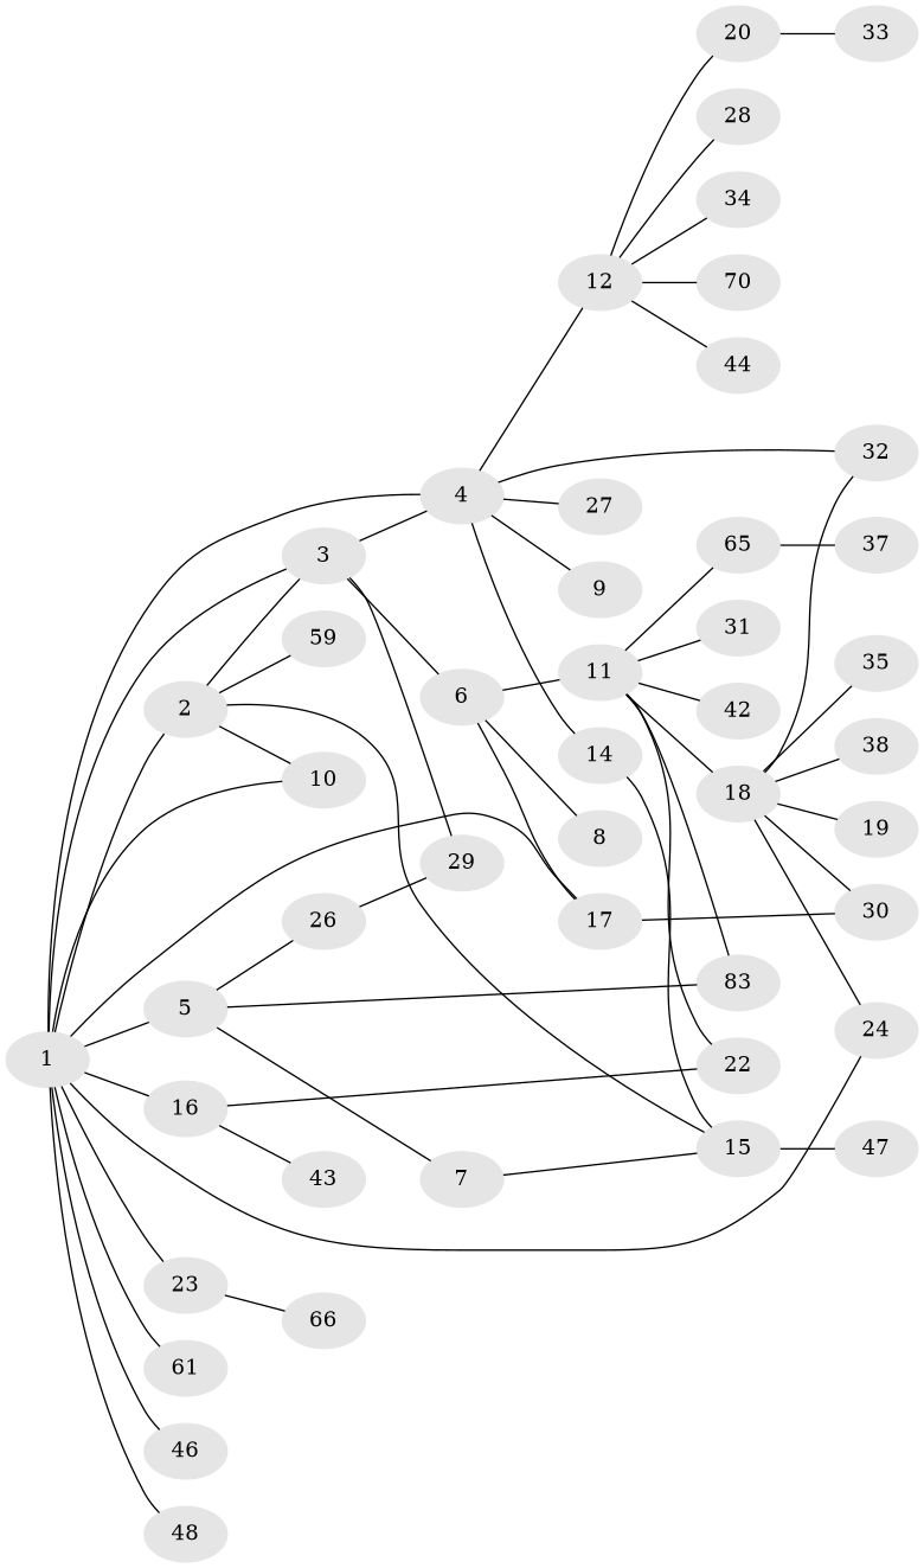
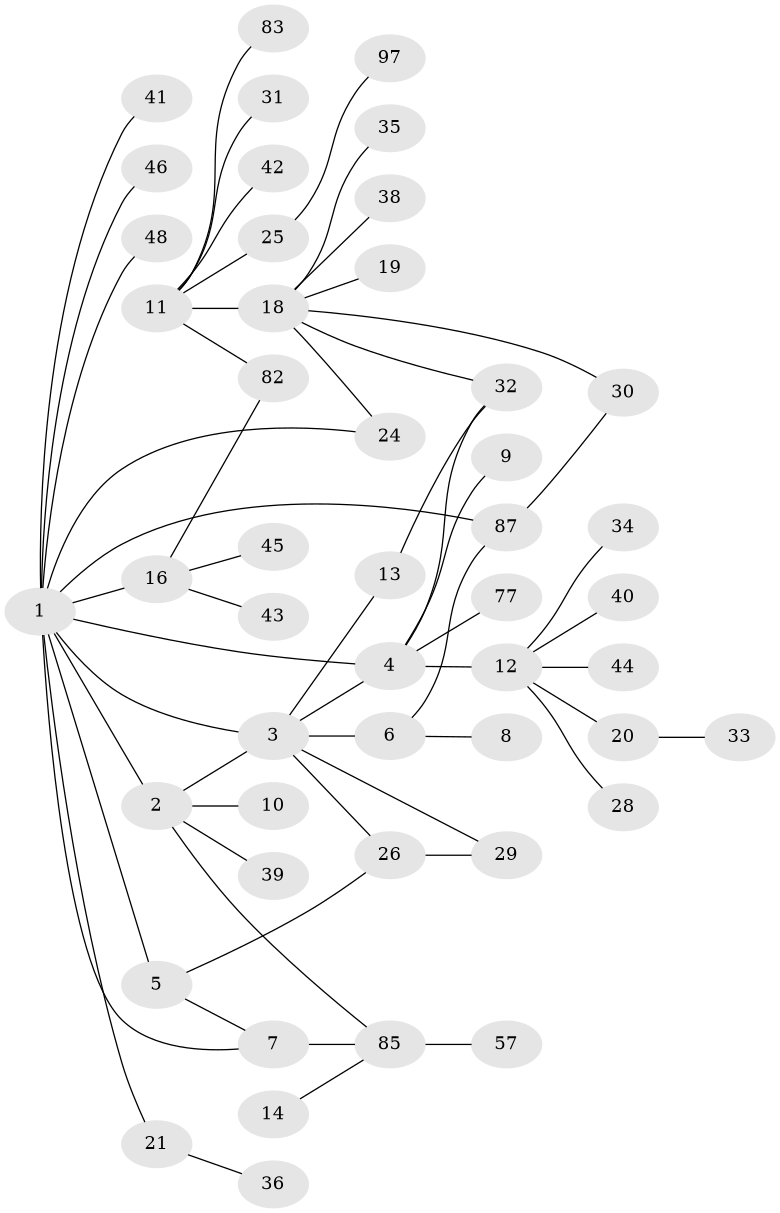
  graph {
    rankdir=LR
    node [color=gray90 style=filled]
    edge [weight=1.0]
    1
    2
    3
    4
    5
    7
    16
-   17
-   21 [label=23]
+   17 [label=87]
+   21
    24
-   41 [label=61]
+   41
    46
    48
    10
-   15
-   39 [label=59]
+   15 [label=85]
+   39
    6
+   13
    26
    29
    9
    12
    14
-   27
+   27 [label=77]
    32
    n26 [label=83]
-   22
+   22 [label=82]
    43
+   45
    30
-   36 [label=66]
-   47
+   36
+   47 [label=57]
    8
    11
    20
    28
    34
-   40 [label=70]
+   40
    44
    18
-   25 [label=65]
+   25
    31
    42
    19
    35
    38
-   37
+   37 [label=97]
    33
    1 -- 2
    1 -- 3
    1 -- 4
    1 -- 5
-   1 -- 10
+   1 -- 7
    1 -- 16
    1 -- 17
    1 -- 21
    1 -- 24
    1 -- 41
    1 -- 46
    1 -- 48
    2 -- 3
    2 -- 10
    2 -- 15
    2 -- 39
    3 -- 4
    3 -- 6
+   3 -- 13
+   3 -- 26
    3 -- 29
    4 -- 9
    4 -- 12 [weight=2.0]
-   4 -- 14
    4 -- 27
    4 -- 32
    5 -- 7
    5 -- 26
-   5 -- n26
    7 -- 15
    16 -- 22
    16 -- 43
+   16 -- 45
    17 -- 30
    21 -- 36
    15 -- 47
    6 -- 17
    6 -- 8
-   6 -- 11
+   13 -- 32
    26 -- 29 [weight=2.0]
    12 -- 20
    12 -- 28
    12 -- 34
    12 -- 40
    12 -- 44
    14 -- 15
    11 -- n26
    11 -- 22
    11 -- 18
    11 -- 25
    11 -- 31
    11 -- 42
    20 -- 33
    18 -- 24
    18 -- 32
    18 -- 30
    18 -- 19
    18 -- 35
    18 -- 38
    25 -- 37
  }
